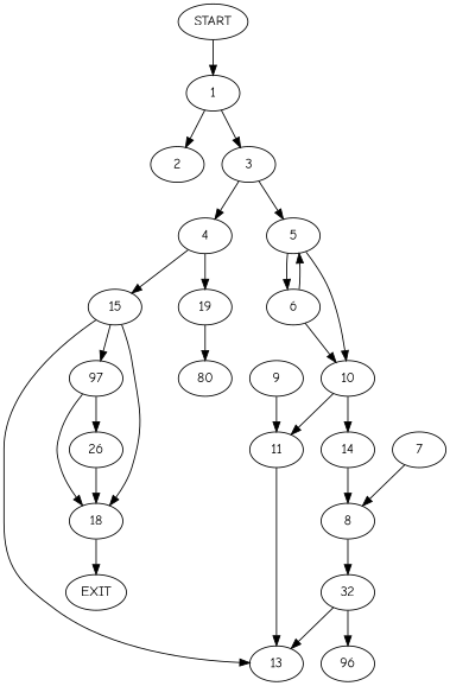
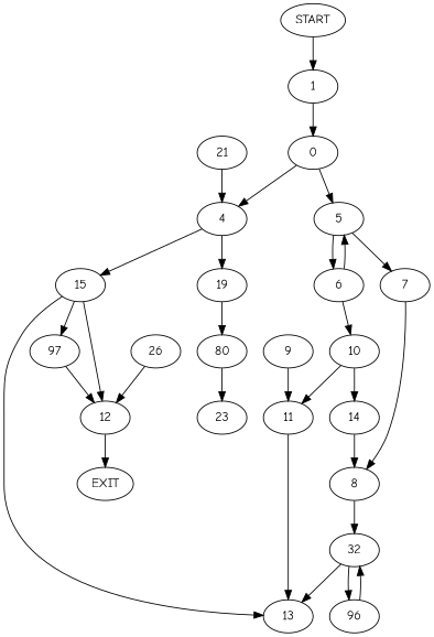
  digraph {
    fontname="Comic Neue"
    node [fontname="Comic Neue"]
    edge [fontname="Comic Neue"]
    n1 [label=START]
    1
-   2
-   3
+   3 [label=0]
    n5 [label=EXIT]
    4
    5
    15
    19
    6
    7
    13
    n13 [label=97]
-   18
+   18 [label=12]
    n15 [label=80]
    10
    8
    n18 [label=32]
    9
    11
    n21 [label=96]
    14
    n23 [label=26]
+   23
+   21
    n1 -> 1
-   1 -> 2
    1 -> 3
    3 -> 4
    3 -> 5
    4 -> 15
    4 -> 19
    5 -> 6
-   5 -> 10
+   5 -> 7
    15 -> 13
    15 -> n13
    15 -> 18
    19 -> n15
    6 -> 5
    6 -> 10
    7 -> 8
    n13 -> 18
-   n13 -> n23
    18 -> n5
+   n15 -> 23
    10 -> 11
    10 -> 14
    8 -> n18
    n18 -> 13
    n18 -> n21
    9 -> 11
    11 -> 13
+   n21 -> n18
    14 -> 8
    n23 -> 18
+   21 -> 4
  }
